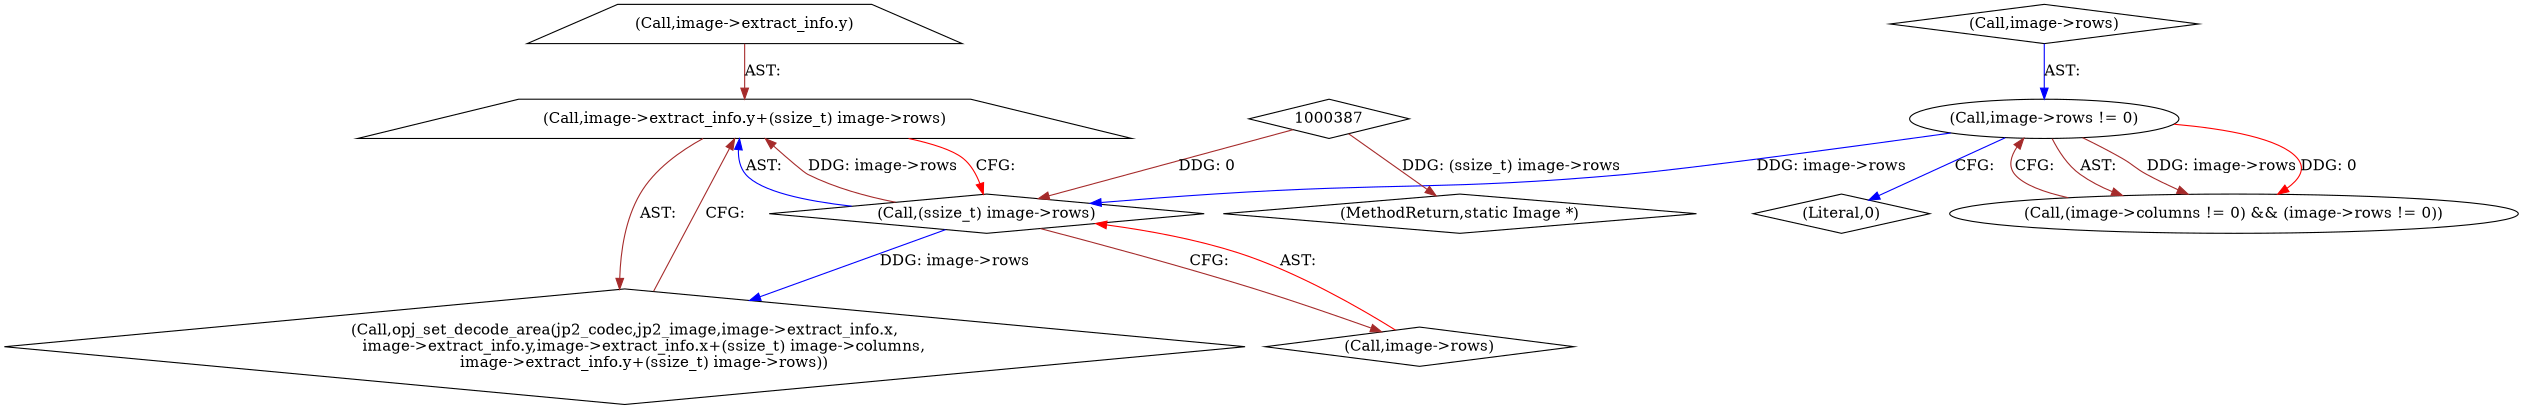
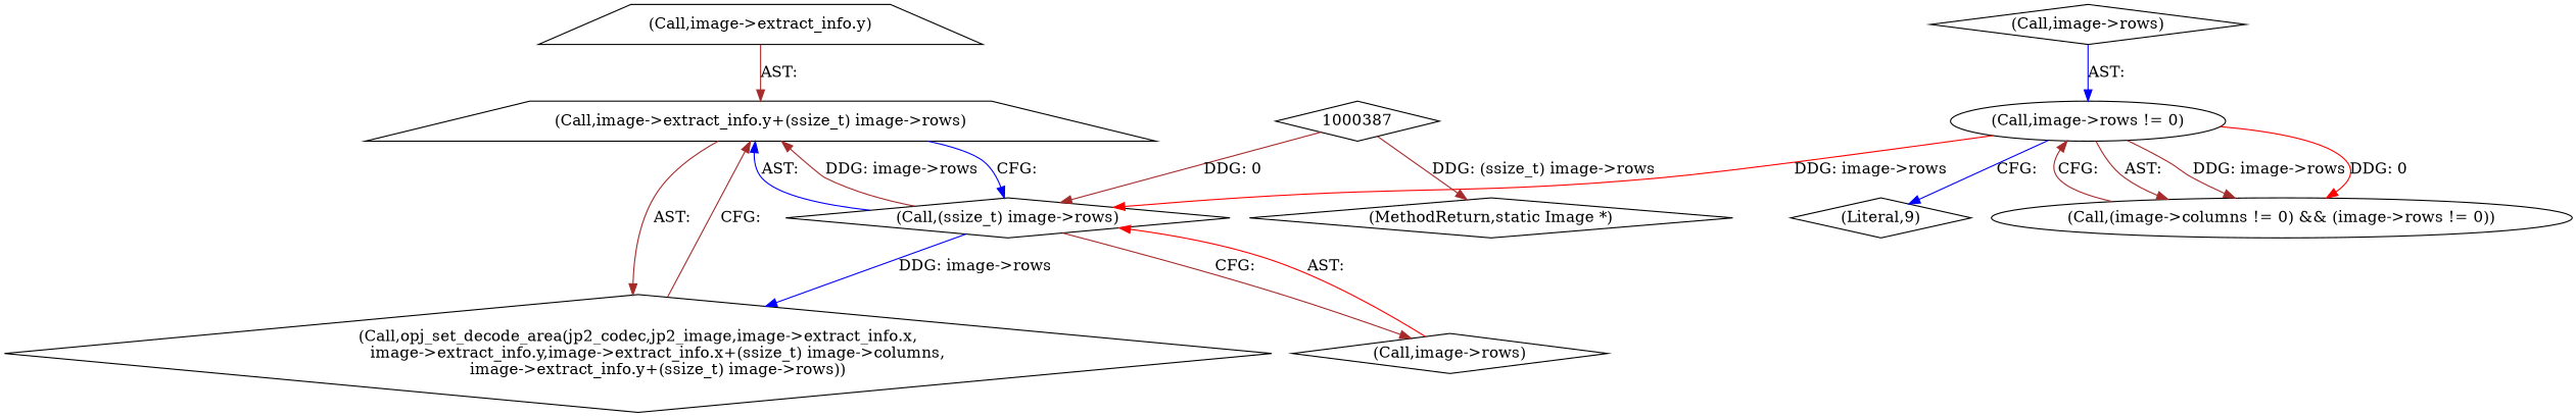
  digraph {
    node [shape=diamond]
    edge [color=brown]
    n1 [label="(Call,image->extract_info.y+(ssize_t) image->rows)" shape=trapezium]
    n2 [label="(Call,(ssize_t) image->rows)"]
    n3 [label="(Call,opj_set_decode_area(jp2_codec,jp2_image,image->extract_info.x,\n        image->extract_info.y,image->extract_info.x+(ssize_t) image->columns,\n        image->extract_info.y+(ssize_t) image->rows))"]
    n4 [label="(Call,image->rows)"]
    n5 [label="(MethodReturn,static Image *)"]
    n6 [label="(Call,image->rows != 0)" shape=ellipse]
-   n7 [label="(Literal,0)"]
+   n7 [label="(Literal,9)"]
    n8 [label="(Call,(image->columns != 0) && (image->rows != 0))" shape=ellipse]
    n9 [label="(Call,image->extract_info.y)" shape=trapezium]
    n10 [label="(Call,image->rows)"]
    1000387
-   n1 -> n2 [color=red label="CFG: "]
+   n1 -> n2 [color=blue label="CFG: "]
    n1 -> n3 [label="AST: "]
    n2 -> n1 [color=blue label="AST: "]
    n2 -> n1 [label="DDG: image->rows"]
    n2 -> n3 [color=blue label="DDG: image->rows"]
    n2 -> n4 [label="CFG: "]
    n3 -> n1 [label="CFG: "]
    n4 -> n2 [color=red label="AST: "]
-   n6 -> n2 [color=blue label="DDG: image->rows"]
+   n6 -> n2 [color=red label="DDG: image->rows"]
    n6 -> n7 [color=blue label="CFG: "]
    n6 -> n8 [label="AST: "]
    n6 -> n8 [label="DDG: image->rows"]
    n6 -> n8 [color=red label="DDG: 0"]
    n8 -> n6 [label="CFG: "]
    n9 -> n1 [label="AST: "]
    n10 -> n6 [color=blue label="AST: "]
    1000387 -> n2 [label="DDG: 0"]
    1000387 -> n5 [label="DDG: (ssize_t) image->rows"]
  }
